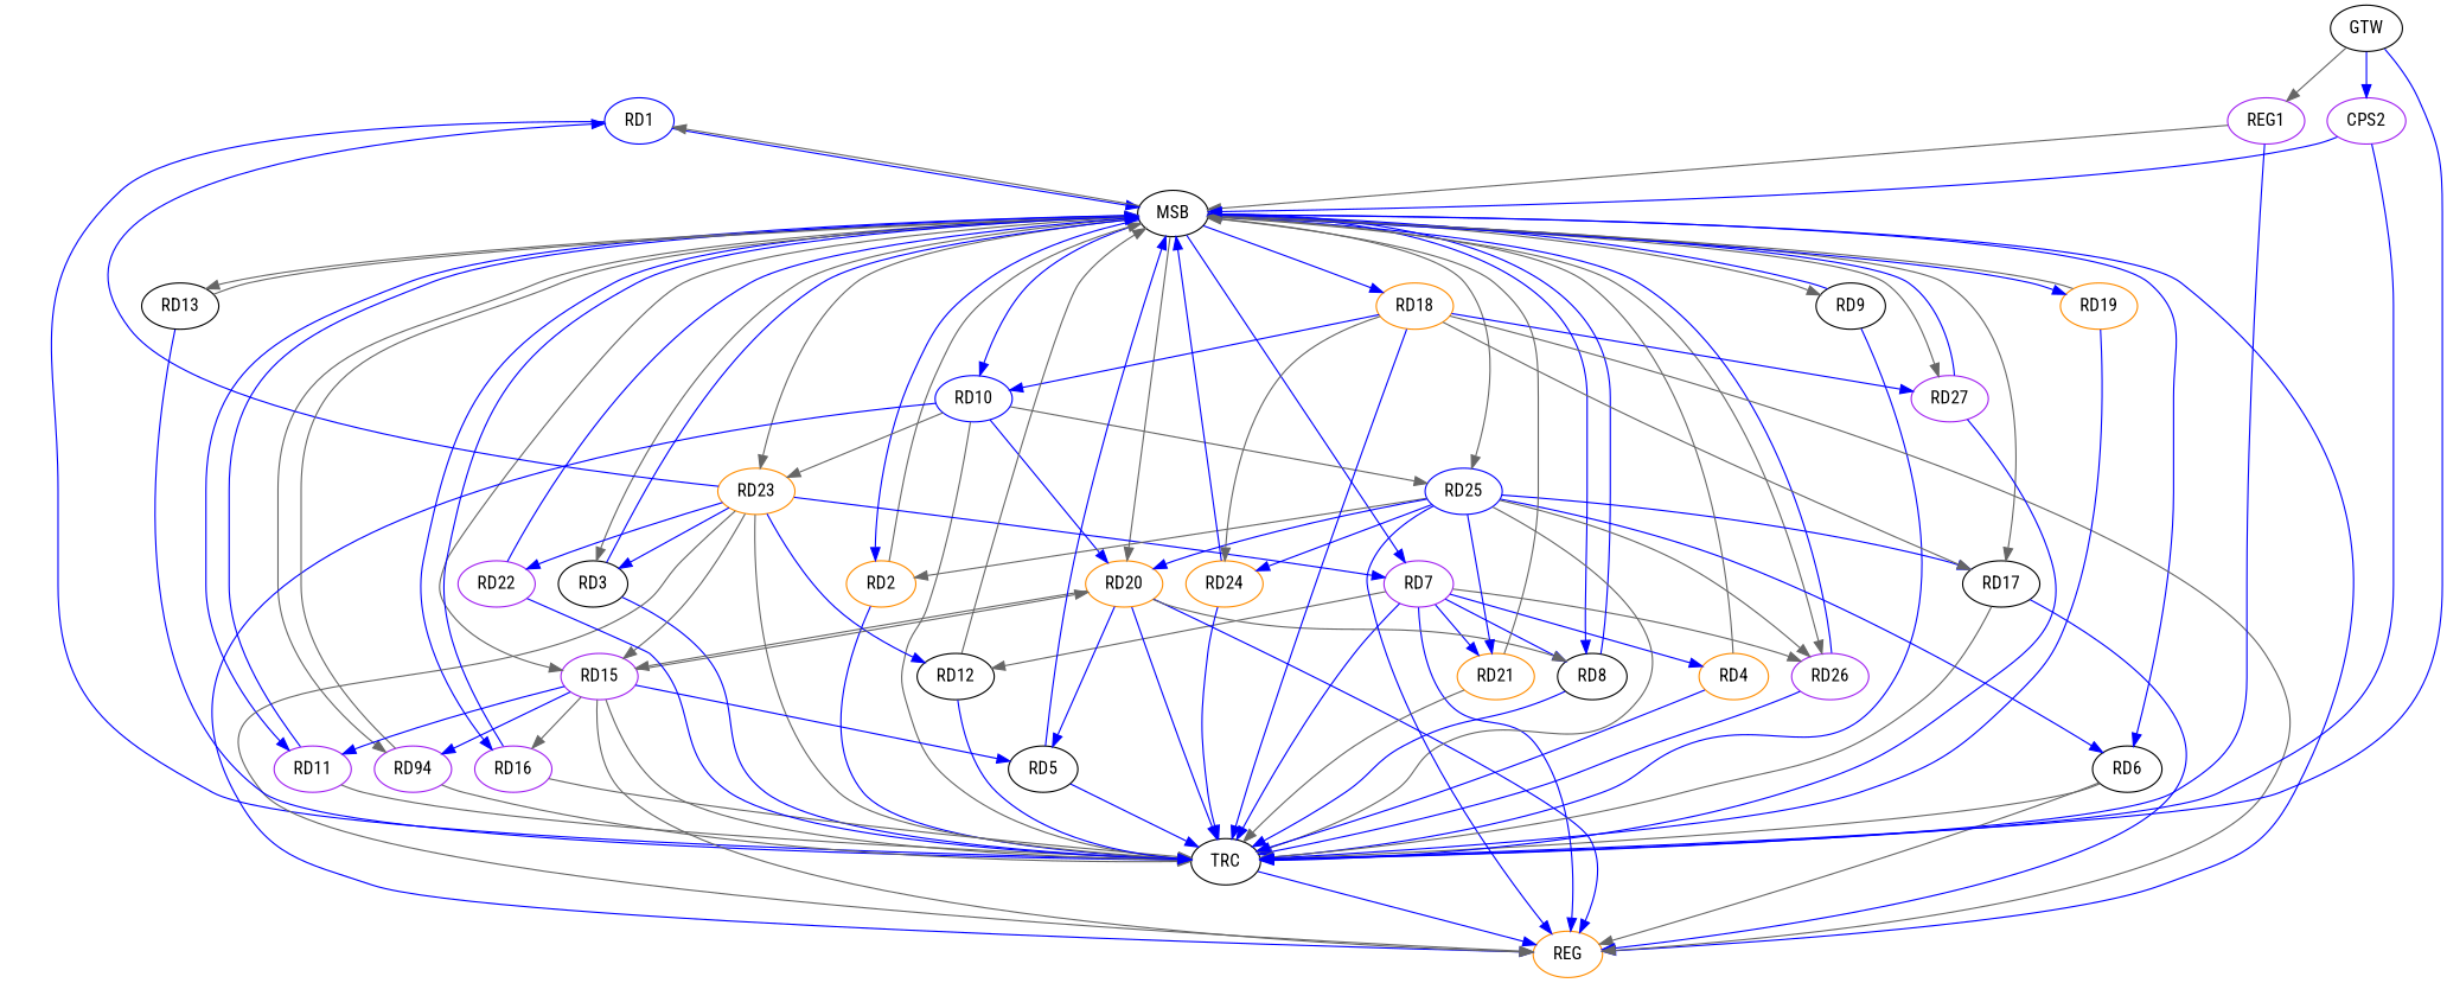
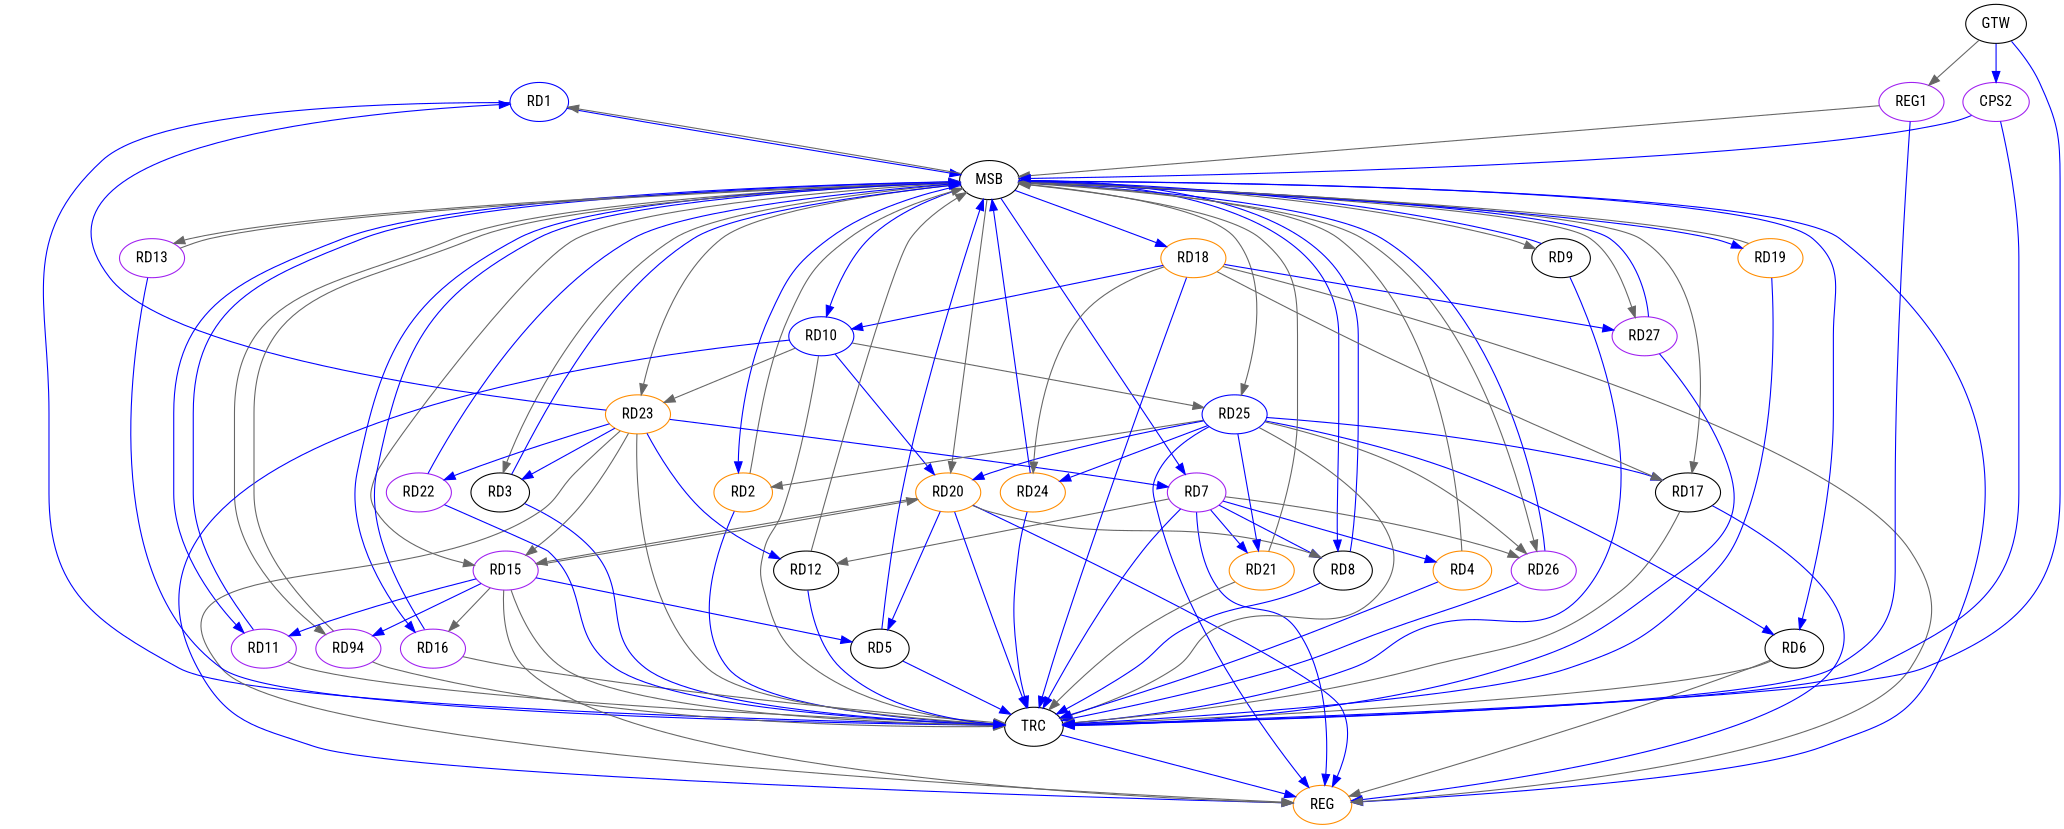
  strict digraph {
    fontname="Roboto Condensed"
    node [color=black fontname="Roboto Condensed"]
    edge [color=blue fontname="Roboto Condensed"]
    n1 [color=blue label=RD1]
    n2 [label=MSB]
    n3 [label=TRC]
    n4 [color=darkorange label=RD2]
    n5 [label=RD3]
    n6 [label=RD6]
    n7 [color=darkorange label=REG]
    n8 [color=purple label=RD7]
    n9 [label=RD8]
    n10 [color=purple label=RD26]
    n11 [label=RD9]
    n12 [color=blue label=RD10]
    n13 [color=darkorange label=RD20]
    n14 [color=darkorange label=RD23]
    n15 [color=blue label=RD25]
    n16 [color=purple label=RD11]
-   n17 [label=RD13]
+   n17 [color=purple label=RD13]
    n18 [color=purple label=RD94]
    n19 [color=purple label=RD15]
    n20 [color=purple label=RD16]
    n21 [label=RD17]
    n22 [color=darkorange label=RD18]
    n23 [color=purple label=RD27]
    n24 [color=darkorange label=RD19]
    n25 [color=darkorange label=RD4]
    n26 [label=RD5]
    n27 [label=RD12]
    n28 [color=darkorange label=RD21]
    n29 [color=purple label=RD22]
    n30 [color=darkorange label=RD24]
    n31 [color=purple label=REG1]
    n32 [color=purple label=CPS2]
    n33 [label=GTW]
    n1 -> n2
    n1 -> n3
    n2 -> n1 [color=gray40]
    n2 -> n4
    n2 -> n5 [color=gray40]
    n2 -> n6
    n2 -> n7
    n2 -> n8
    n2 -> n9
    n2 -> n10 [color=gray40]
    n2 -> n11 [color=gray40]
    n2 -> n12
    n2 -> n13 [color=gray40]
    n2 -> n14 [color=gray40]
    n2 -> n15 [color=gray40]
    n2 -> n16
    n2 -> n17 [color=gray40]
    n2 -> n18 [color=gray40]
    n2 -> n19 [color=gray40]
    n2 -> n20
    n2 -> n21 [color=gray40]
    n2 -> n22
    n2 -> n23 [color=gray40]
    n2 -> n24
    n3 -> n7
    n4 -> n2 [color=gray40]
    n4 -> n3
    n5 -> n2
    n5 -> n3
    n6 -> n3 [color=gray40]
    n6 -> n7 [color=gray40]
    n8 -> n3
    n8 -> n7
    n8 -> n9
    n8 -> n10 [color=gray40]
    n8 -> n25
    n8 -> n27 [color=gray40]
    n8 -> n28
    n9 -> n2
    n9 -> n3
    n10 -> n2
    n10 -> n3
    n11 -> n2
    n11 -> n3
    n12 -> n3 [color=gray40]
    n12 -> n7
    n12 -> n13
    n12 -> n14 [color=gray40]
    n12 -> n15 [color=gray40]
    n13 -> n3
    n13 -> n7
    n13 -> n9 [color=gray40]
    n13 -> n19 [color=gray40]
    n13 -> n26
    n14 -> n1
    n14 -> n3 [color=gray40]
    n14 -> n5
    n14 -> n7 [color=gray40]
    n14 -> n8
    n14 -> n19 [color=gray40]
    n14 -> n27
    n14 -> n29
    n15 -> n3 [color=gray40]
    n15 -> n4 [color=gray40]
    n15 -> n6
    n15 -> n7
    n15 -> n10 [color=gray40]
    n15 -> n13
    n15 -> n21
    n15 -> n28
    n15 -> n30
    n16 -> n2
    n16 -> n3 [color=gray40]
    n17 -> n2 [color=gray40]
    n17 -> n3
    n18 -> n2 [color=gray40]
    n18 -> n3 [color=gray40]
    n19 -> n3 [color=gray40]
    n19 -> n7 [color=gray40]
    n19 -> n13 [color=gray40]
    n19 -> n16
    n19 -> n18
    n19 -> n20 [color=gray40]
    n19 -> n26
    n20 -> n2
    n20 -> n3 [color=gray40]
    n21 -> n3 [color=gray40]
    n21 -> n7
    n22 -> n3
    n22 -> n7 [color=gray40]
    n22 -> n12
    n22 -> n21 [color=gray40]
    n22 -> n23
    n22 -> n30 [color=gray40]
    n23 -> n2
    n23 -> n3
    n24 -> n2 [color=gray40]
    n24 -> n3
    n25 -> n2 [color=gray40]
    n25 -> n3
    n26 -> n2
    n26 -> n3
    n27 -> n2 [color=gray40]
    n27 -> n3
    n28 -> n2 [color=gray40]
    n28 -> n3 [color=gray40]
    n29 -> n2
    n29 -> n3
    n30 -> n2
    n30 -> n3
    n31 -> n2 [color=gray40]
    n31 -> n3
    n32 -> n2
    n32 -> n3
    n33 -> n3
    n33 -> n31 [color=gray40]
    n33 -> n32
  }
